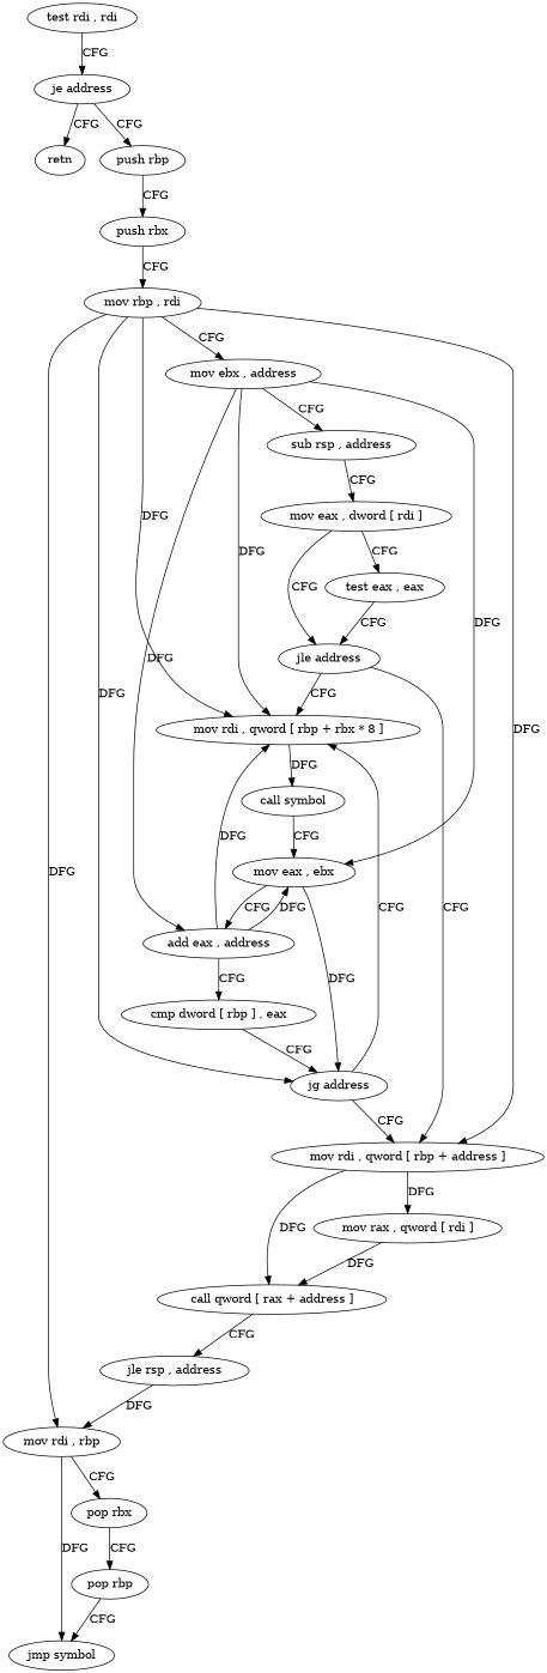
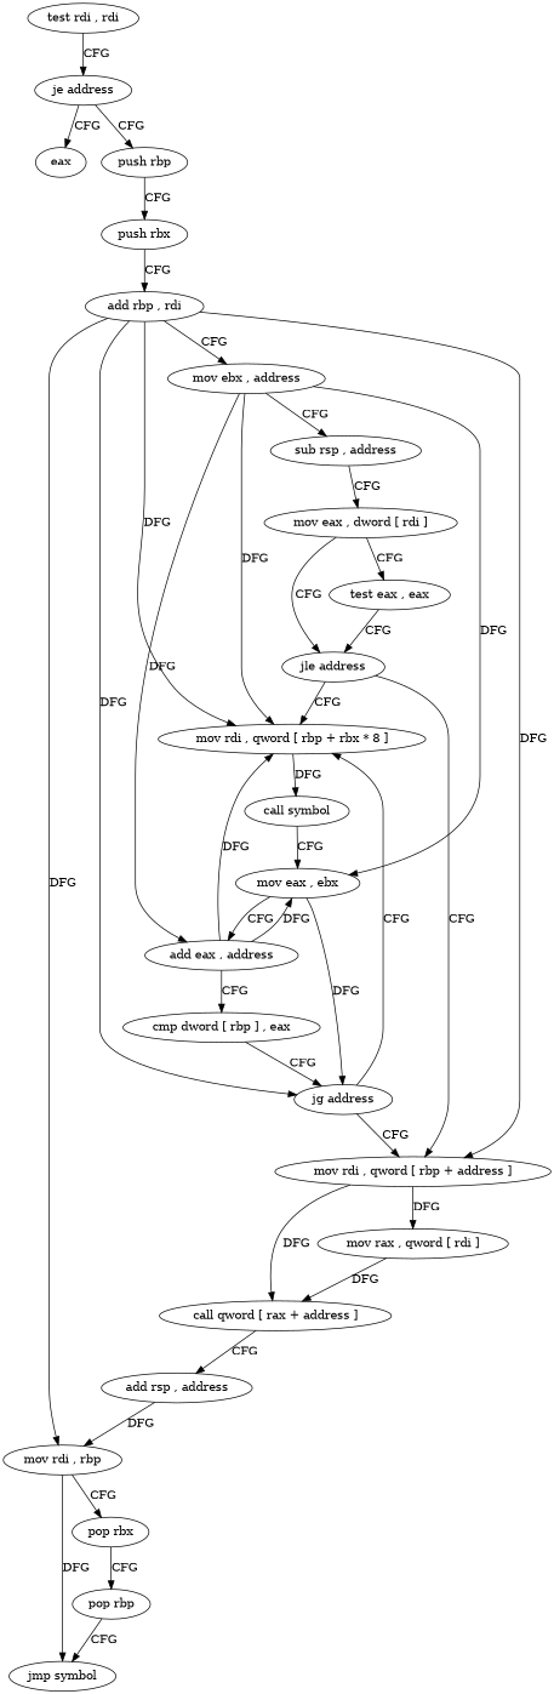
  digraph {
    n1 [label="test rdi , rdi"]
    n2 [label="je address"]
-   n3 [label=retn]
+   n3 [label=eax]
    n4 [label="push rbp"]
    n5 [label="push rbx"]
-   n6 [label="mov rbp , rdi"]
+   n6 [label="add rbp , rdi"]
    n7 [label="mov ebx , address"]
    n8 [label="mov rdi , qword [ rbp + address ]"]
    n9 [label="mov rdi , qword [ rbp + rbx * 8 ]"]
    n10 [label="mov rdi , rbp"]
    n11 [label="jg address"]
    n12 [label="sub rsp , address"]
    n13 [label="mov eax , ebx"]
    n14 [label="add eax , address"]
    n15 [label="mov rax , qword [ rdi ]"]
    n16 [label="call qword [ rax + address ]"]
    n17 [label="call symbol"]
    n18 [label="pop rbx"]
    n19 [label="jmp symbol"]
    n20 [label="mov eax , dword [ rdi ]"]
    n21 [label="cmp dword [ rbp ] , eax"]
    n22 [label="test eax , eax"]
    n23 [label="jle address"]
-   n24 [label="jle rsp , address"]
+   n24 [label="add rsp , address"]
    n25 [label="pop rbp"]
    n1 -> n2 [label=CFG]
    n2 -> n3 [label=CFG]
    n2 -> n4 [label=CFG]
    n4 -> n5 [label=CFG]
    n5 -> n6 [label=CFG]
    n6 -> n7 [label=CFG]
    n6 -> n8 [label=DFG]
    n6 -> n9 [label=DFG]
    n6 -> n10 [label=DFG]
    n6 -> n11 [label=DFG]
    n7 -> n9 [label=DFG]
    n7 -> n12 [label=CFG]
    n7 -> n13 [label=DFG]
    n7 -> n14 [label=DFG]
    n8 -> n15 [label=DFG]
    n8 -> n16 [label=DFG]
    n9 -> n17 [label=DFG]
    n10 -> n18 [label=CFG]
    n10 -> n19 [label=DFG]
    n11 -> n8 [label=CFG]
    n11 -> n9 [label=CFG]
    n12 -> n20 [label=CFG]
    n13 -> n11 [label=DFG]
    n13 -> n14 [label=CFG]
    n14 -> n9 [label=DFG]
    n14 -> n13 [label=DFG]
    n14 -> n21 [label=CFG]
    n15 -> n16 [label=DFG]
    n16 -> n24 [label=CFG]
    n17 -> n13 [label=CFG]
    n18 -> n25 [label=CFG]
    n20 -> n22 [label=CFG]
    n20 -> n23 [label=CFG]
    n21 -> n11 [label=CFG]
    n22 -> n23 [label=CFG]
    n23 -> n8 [label=CFG]
    n23 -> n9 [label=CFG]
    n24 -> n10 [label=DFG]
    n25 -> n19 [label=CFG]
  }
